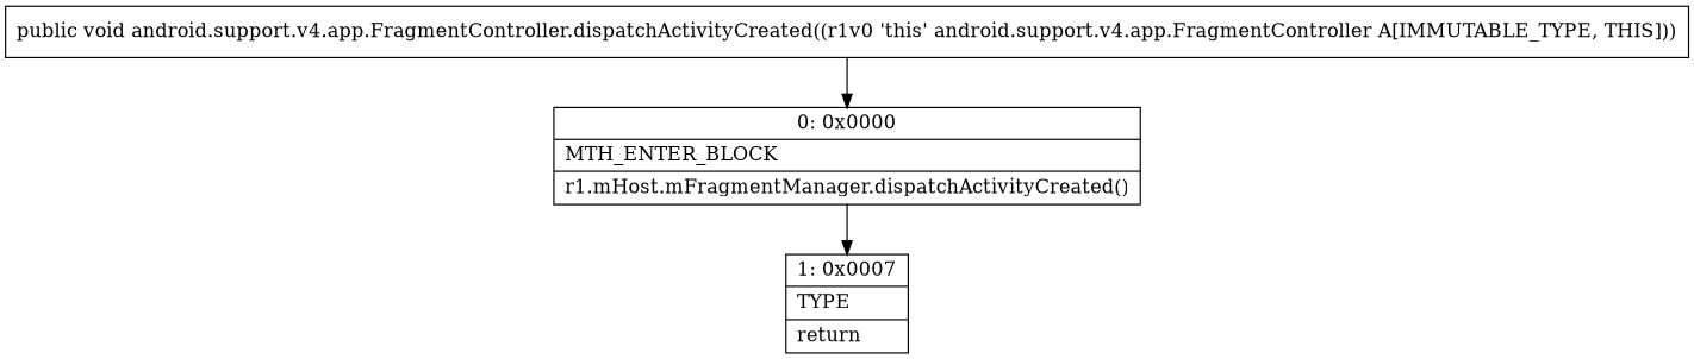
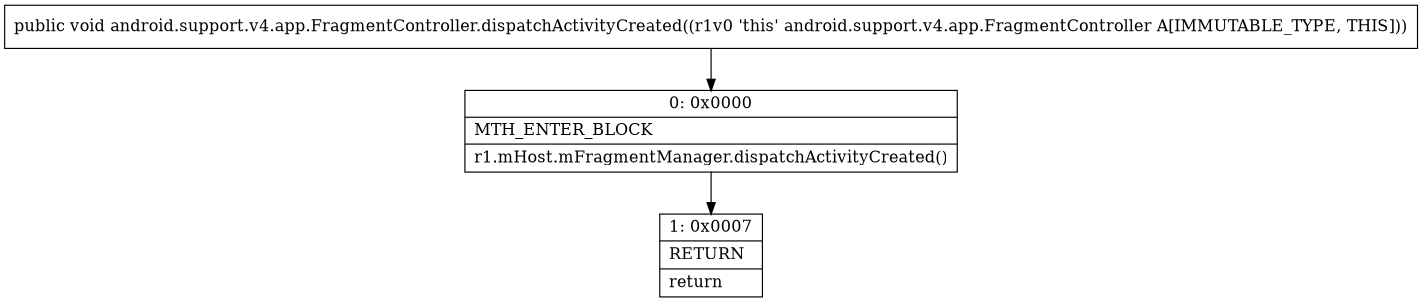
  digraph {
    node [shape=record]
    n1 [label="{0\:\ 0x0000|MTH_ENTER_BLOCK\l|r1.mHost.mFragmentManager.dispatchActivityCreated()\l}"]
-   n2 [label="{1\:\ 0x0007|TYPE\l|return\l}"]
+   n2 [label="{1\:\ 0x0007|RETURN\l|return\l}"]
    n3 [label="{public void android.support.v4.app.FragmentController.dispatchActivityCreated((r1v0 'this' android.support.v4.app.FragmentController A[IMMUTABLE_TYPE, THIS])) }"]
    n1 -> n2
    n3 -> n1
  }
